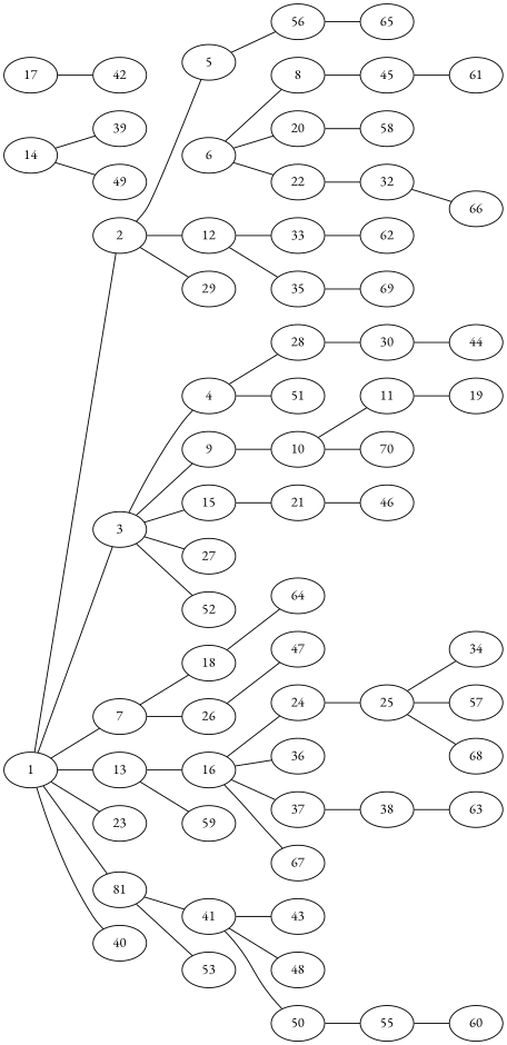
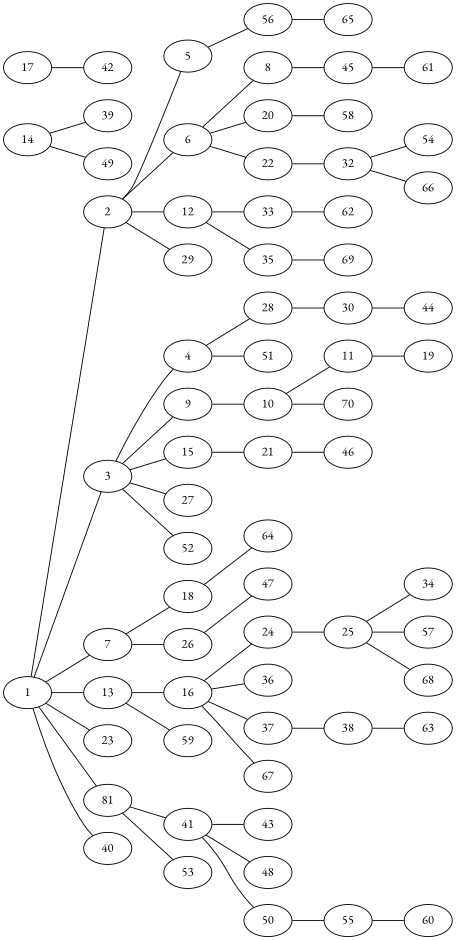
  graph {
    fontname="EB Garamond"
    rankdir=LR
    node [fontname="EB Garamond"]
    edge [fontname="EB Garamond"]
    1
    2
    3
    7
    13
    23
    n7 [label=81]
    40
    5
    6
    12
    29
    4
    9
    15
    27
    52
    18
    26
    16
    59
    41
    53
    56
    8
    20
    22
    33
    35
    28
    51
    10
    21
    64
    47
    14
    39
    49
    24
    36
    37
    67
    43
    48
    50
    65
    45
    58
    32
    62
    69
    30
    11
    70
    46
    44
    61
+   54
    66
    19
    17
    42
    25
    38
    34
    57
    68
    63
    55
    60
    1 -- 2
    1 -- 3
    1 -- 7
    1 -- 13
    1 -- 23
    1 -- n7
    1 -- 40
    2 -- 5
+   2 -- 6
    2 -- 12
    2 -- 29
    3 -- 4
    3 -- 9
    3 -- 15
    3 -- 27
    3 -- 52
    7 -- 18
    7 -- 26
    13 -- 16
    13 -- 59
    n7 -- 41
    n7 -- 53
    5 -- 56
    6 -- 8
    6 -- 20
    6 -- 22
    12 -- 33
    12 -- 35
    4 -- 28
    4 -- 51
    9 -- 10
    15 -- 21
    18 -- 64
    26 -- 47
    16 -- 24
    16 -- 36
    16 -- 37
    16 -- 67
    41 -- 43
    41 -- 48
    41 -- 50
    56 -- 65
    8 -- 45
    20 -- 58
    22 -- 32
    33 -- 62
    35 -- 69
    28 -- 30
    10 -- 11
    10 -- 70
    21 -- 46
    14 -- 39
    14 -- 49
    24 -- 25
    37 -- 38
    50 -- 55
    45 -- 61
+   32 -- 54
    32 -- 66
    30 -- 44
    11 -- 19
    17 -- 42
    25 -- 34
    25 -- 57
    25 -- 68
    38 -- 63
    55 -- 60
  }
